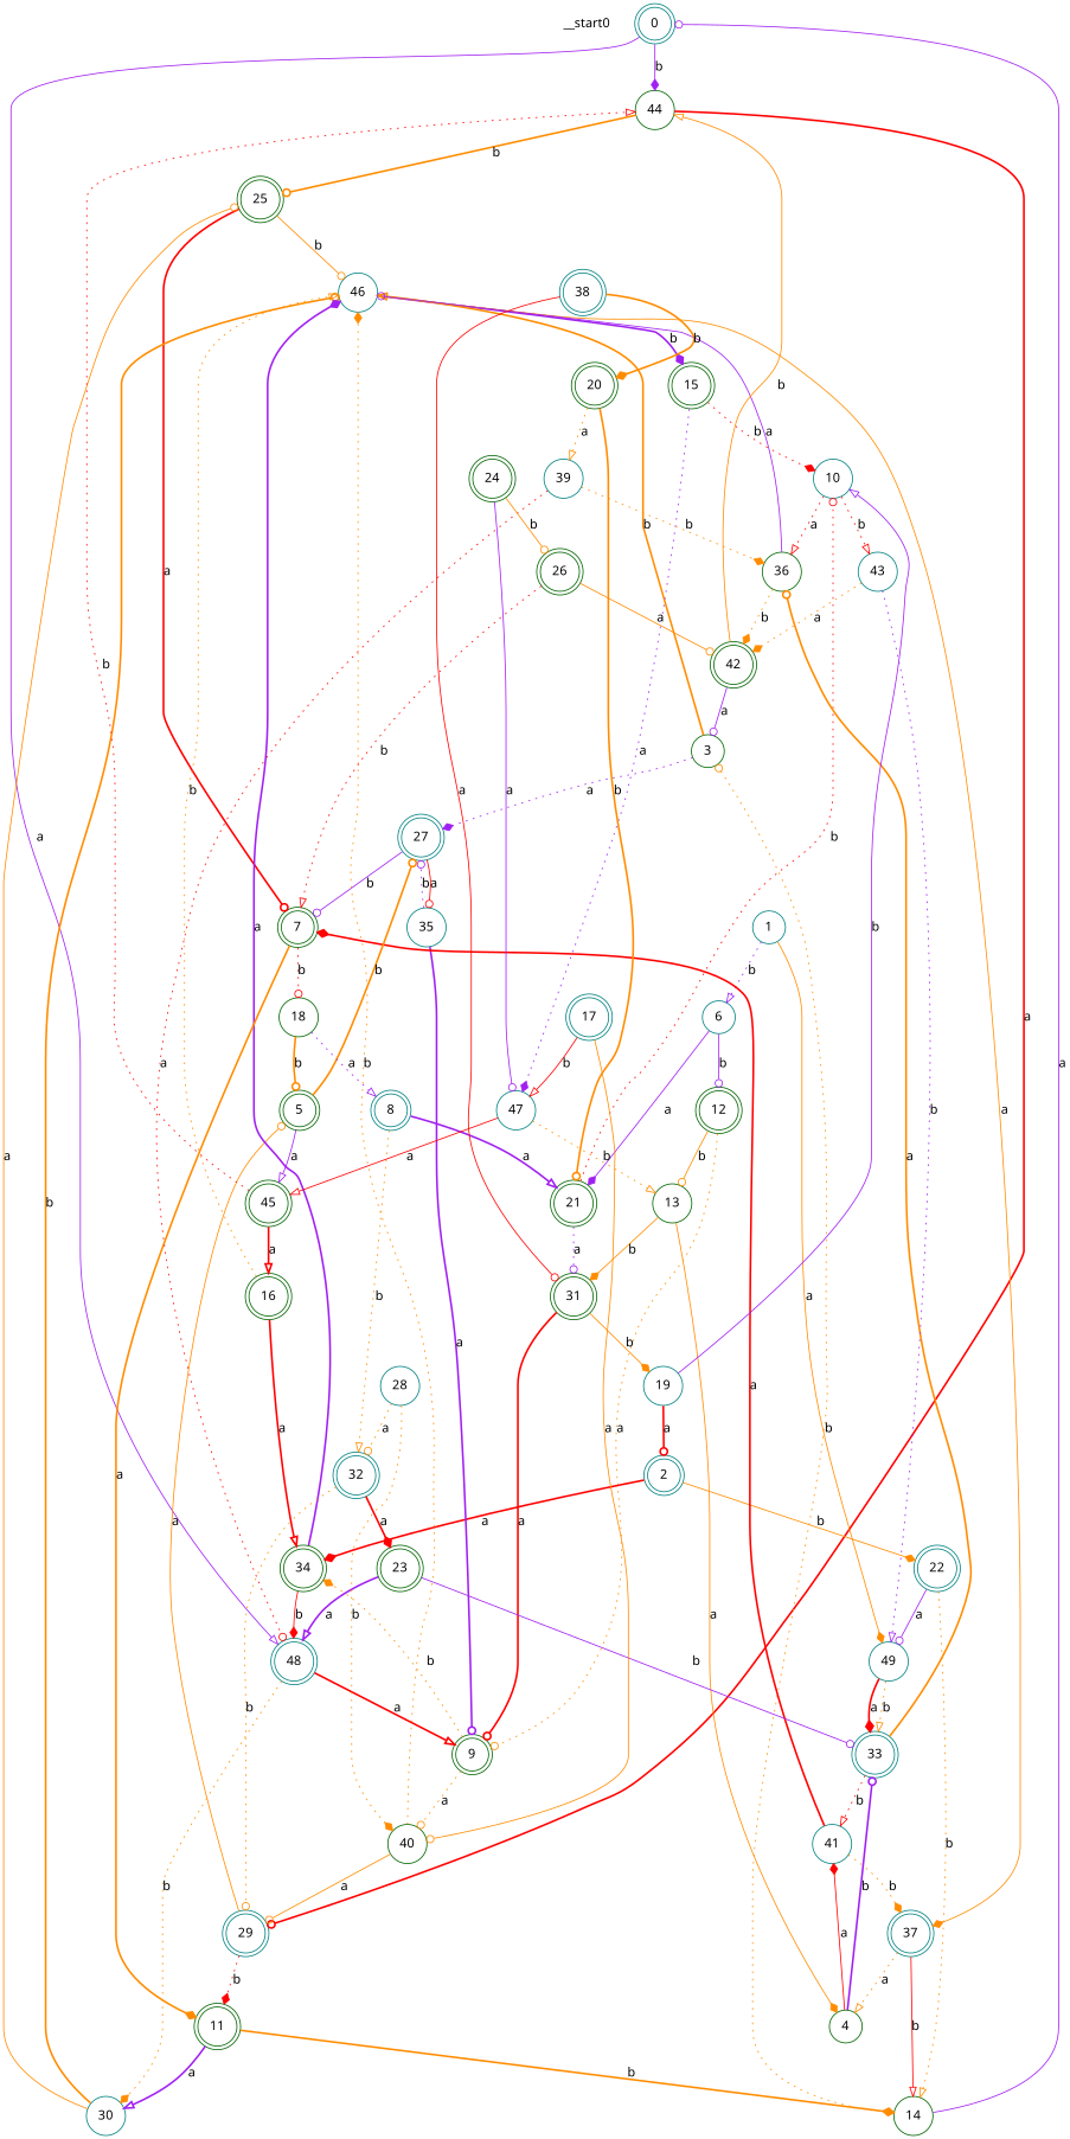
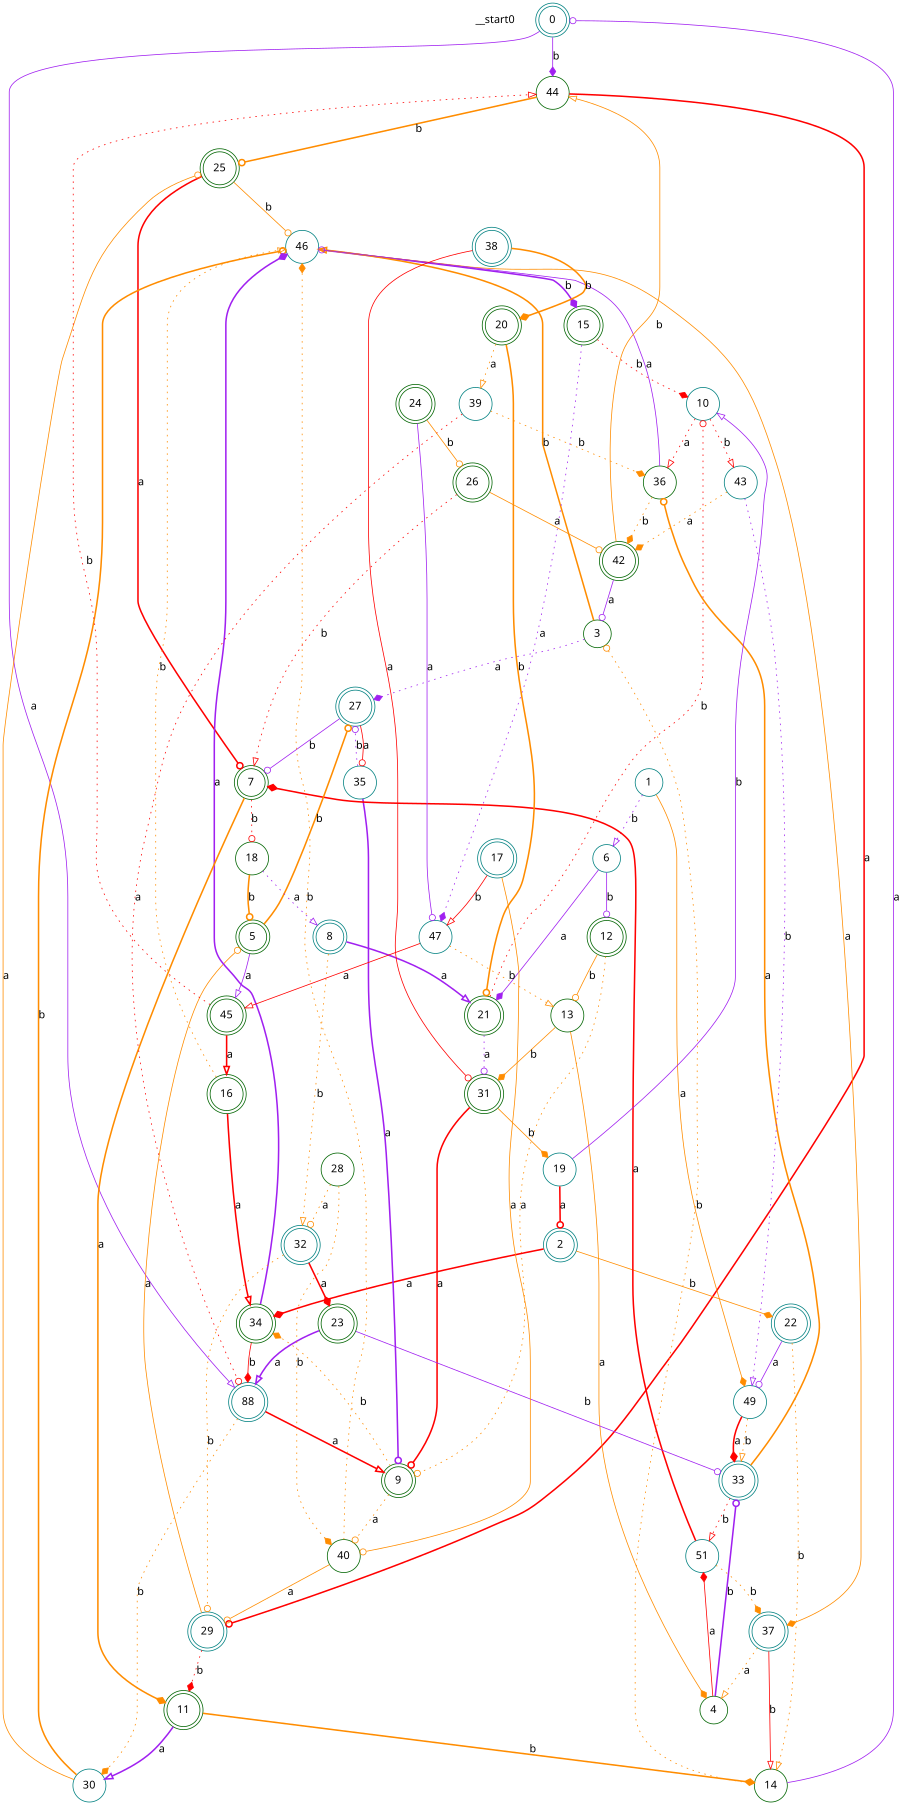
  digraph {
    fontname="Noto Sans"
    rankdir=TB
    node [color=darkgreen fontname="Noto Sans" shape=doublecircle fillcolor=white style="rounded,filled"]
    edge [arrowhead=odot color=darkorange fontname="Noto Sans" style=dotted]
    __start0 [shape=none fillcolor="" style=""]
    n2 [color=teal label=0]
    n3 [label=44 shape=circle style=filled]
-   n4 [color=teal label=48]
+   n4 [color=teal label=88]
    n5 [label=25]
    n6 [color=teal label=29]
    n7 [label=9]
    n8 [color=teal label=30 shape=circle style=filled]
    n9 [color=teal label=1 shape=circle style=filled]
    n10 [color=teal label=6 shape=circle style=filled]
    n11 [color=teal label=49 shape=circle style=filled]
    n12 [label=12]
    n13 [label=21]
    n14 [color=teal label=33]
    n15 [color=teal label=2]
    n16 [color=teal label=22]
    n17 [label=34]
    n18 [label=14 shape=circle style=filled]
    n19 [color=teal label=46 shape=circle style=filled]
    n20 [label=3 shape=circle style=filled]
    n21 [color=teal label=27]
    n22 [label=7]
    n23 [color=teal label=35 shape=circle style=filled]
    n24 [label=15]
    n25 [color=teal label=37]
    n26 [label=4 shape=circle style=filled]
-   n27 [color=teal label=41 shape=circle style=filled]
+   n27 [color=teal label=51 shape=circle style=filled]
    n28 [label=36 shape=circle style=filled]
    n29 [label=5]
    n30 [label=45]
    n31 [label=16]
    n32 [label=13 shape=circle style=filled]
    n33 [color=teal label=10 shape=circle style=filled]
    n34 [label=31]
    n35 [label=11]
    n36 [label=18 shape=circle style=filled]
    n37 [color=teal label=8]
    n38 [color=teal label=32]
    n39 [label=23]
    n40 [label=40 shape=circle style=filled]
    n41 [color=teal label=43 shape=circle style=filled]
    n42 [label=42]
    n43 [color=teal label=19 shape=circle style=filled]
    n44 [color=teal label=47 shape=circle style=filled]
    n45 [color=teal label=17]
    n46 [label=20]
    n47 [color=teal label=39 shape=circle style=filled]
    n48 [label=24]
    n49 [label=26]
-   n50 [color=teal label=28 shape=circle style=filled]
+   n50 [label=28 shape=circle style=filled]
    n51 [color=teal label=38]
    n2 -> n3 [arrowhead=diamond color=purple label=b style=solid]
    n2 -> n4 [arrowhead=onormal color=purple label=a style=solid]
    n3 -> n5 [label=b style=bold]
    n3 -> n6 [color=red label=a style=bold]
    n4 -> n7 [arrowhead=onormal color=red label=a style=bold]
    n4 -> n8 [arrowhead=diamond label=b]
    n5 -> n19 [label=b style=solid]
    n5 -> n22 [color=red label=a style=bold]
    n6 -> n29 [label=a style=solid]
    n6 -> n35 [arrowhead=diamond color=red label=b]
    n7 -> n17 [arrowhead=diamond label=b]
    n7 -> n40 [label=a]
    n8 -> n5 [label=a style=solid]
    n8 -> n19 [label=b style=bold]
    n9 -> n10 [arrowhead=onormal color=purple label=b]
    n9 -> n11 [arrowhead=diamond label=a style=solid]
    n10 -> n12 [color=purple label=b style=solid]
    n10 -> n13 [arrowhead=diamond color=purple label=a style=solid]
    n11 -> n14 [arrowhead=diamond color=red label=a style=bold]
    n11 -> n14 [arrowhead=onormal label=b]
    n12 -> n7 [label=a]
    n12 -> n32 [label=b style=solid]
    n13 -> n33 [color=red label=b]
    n13 -> n34 [color=purple label=a]
    n14 -> n27 [arrowhead=onormal color=red label=b]
    n14 -> n28 [label=a style=bold]
    n15 -> n16 [arrowhead=diamond label=b style=solid]
    n15 -> n17 [arrowhead=diamond color=red label=a style=bold]
    n16 -> n11 [color=purple label=a style=solid]
    n16 -> n18 [arrowhead=onormal label=b]
    n17 -> n4 [arrowhead=diamond color=red label=b style=solid]
    n17 -> n19 [arrowhead=diamond color=purple label=a style=bold]
    n18 -> n2 [color=purple label=a style=solid]
    n18 -> n20 [label=b]
    n19 -> n24 [arrowhead=diamond color=purple label=b style=bold]
    n19 -> n25 [arrowhead=diamond label=a style=solid]
    n20 -> n19 [arrowhead=onormal label=b style=bold]
    n20 -> n21 [arrowhead=diamond color=purple label=a]
    n21 -> n22 [color=purple label=b style=solid]
    n21 -> n23 [color=red label=a style=solid]
    n22 -> n35 [arrowhead=diamond label=a style=bold]
    n22 -> n36 [color=red label=b]
    n23 -> n7 [color=purple label=a style=bold]
    n23 -> n21 [color=purple label=b]
    n24 -> n33 [arrowhead=diamond color=red label=b]
    n24 -> n44 [arrowhead=diamond color=purple label=a]
    n25 -> n18 [arrowhead=onormal color=red label=b style=solid]
    n25 -> n26 [arrowhead=onormal label=a]
    n26 -> n14 [color=purple label=b style=bold]
    n26 -> n27 [arrowhead=diamond color=red label=a style=solid]
    n27 -> n22 [arrowhead=diamond color=red label=a style=bold]
    n27 -> n25 [arrowhead=diamond label=b]
    n28 -> n19 [color=purple label=a style=solid]
    n28 -> n42 [arrowhead=diamond label=b]
    n29 -> n21 [label=b style=bold]
    n29 -> n30 [arrowhead=onormal color=purple label=a style=solid]
    n30 -> n3 [arrowhead=onormal color=red label=b]
    n30 -> n31 [arrowhead=onormal color=red label=a style=bold]
    n31 -> n17 [arrowhead=onormal color=red label=a style=bold]
    n31 -> n19 [arrowhead=onormal label=b]
    n32 -> n26 [arrowhead=diamond label=a style=solid]
    n32 -> n34 [arrowhead=diamond label=b style=solid]
    n33 -> n28 [arrowhead=onormal color=red label=a]
    n33 -> n41 [arrowhead=onormal color=red label=b]
    n34 -> n7 [color=red label=a style=bold]
    n34 -> n43 [arrowhead=diamond label=b style=solid]
    n35 -> n8 [arrowhead=onormal color=purple label=a style=bold]
    n35 -> n18 [arrowhead=diamond label=b style=bold]
    n36 -> n29 [label=b style=bold]
    n36 -> n37 [arrowhead=onormal color=purple label=a]
    n37 -> n13 [arrowhead=onormal color=purple label=a style=bold]
    n37 -> n38 [arrowhead=onormal label=b]
    n38 -> n6 [label=b]
    n38 -> n39 [arrowhead=diamond color=red label=a style=bold]
    n39 -> n4 [arrowhead=onormal color=purple label=a style=bold]
    n39 -> n14 [color=purple label=b style=solid]
    n40 -> n6 [label=a style=solid]
    n40 -> n19 [arrowhead=diamond label=b]
    n41 -> n11 [arrowhead=onormal color=purple label=b]
    n41 -> n42 [arrowhead=diamond label=a]
    n42 -> n3 [arrowhead=onormal label=b style=solid]
    n42 -> n20 [color=purple label=a style=solid]
    n43 -> n15 [color=red label=a style=bold]
    n43 -> n33 [arrowhead=onormal color=purple label=b style=solid]
    n44 -> n30 [arrowhead=onormal color=red label=a style=solid]
    n44 -> n32 [arrowhead=onormal label=b]
    n45 -> n40 [label=a style=solid]
    n45 -> n44 [arrowhead=onormal color=red label=b style=solid]
    n46 -> n13 [label=b style=bold]
    n46 -> n47 [arrowhead=onormal label=a]
    n47 -> n4 [color=red label=a]
    n47 -> n28 [arrowhead=diamond label=b]
    n48 -> n44 [color=purple label=a style=solid]
    n48 -> n49 [label=b style=solid]
    n49 -> n22 [arrowhead=onormal color=red label=b]
    n49 -> n42 [label=a style=solid]
    n50 -> n38 [label=a]
    n50 -> n40 [arrowhead=diamond label=b]
    n51 -> n34 [color=red label=a style=solid]
    n51 -> n46 [arrowhead=diamond label=b style=bold]
  }
